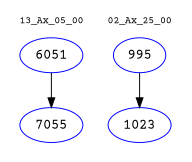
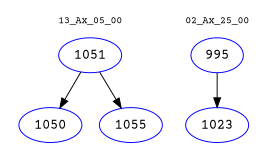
  digraph {
    fontname="Courier Prime"
    node [color=blue fontname="Courier Prime"]
    edge [color=black fontname="Courier Prime"]
-   n1 [label=6051]
-   n3 [label=7055]
+   n1 [label=1051]
+   n2 [label=1050]
+   n3 [label=1055]
    n4 [label=995]
    n5 [label=1023]
    subgraph cluster_1 {
      color=white
      fontsize=10
      label="13_Ax_05_00"
      n1
+     n2
      n3
    }
    subgraph cluster_2 {
      color=white
      fontsize=10
      label="02_Ax_25_00"
      n4
      n5
    }
+   n1 -> n2
    n1 -> n3
    n4 -> n5
  }
